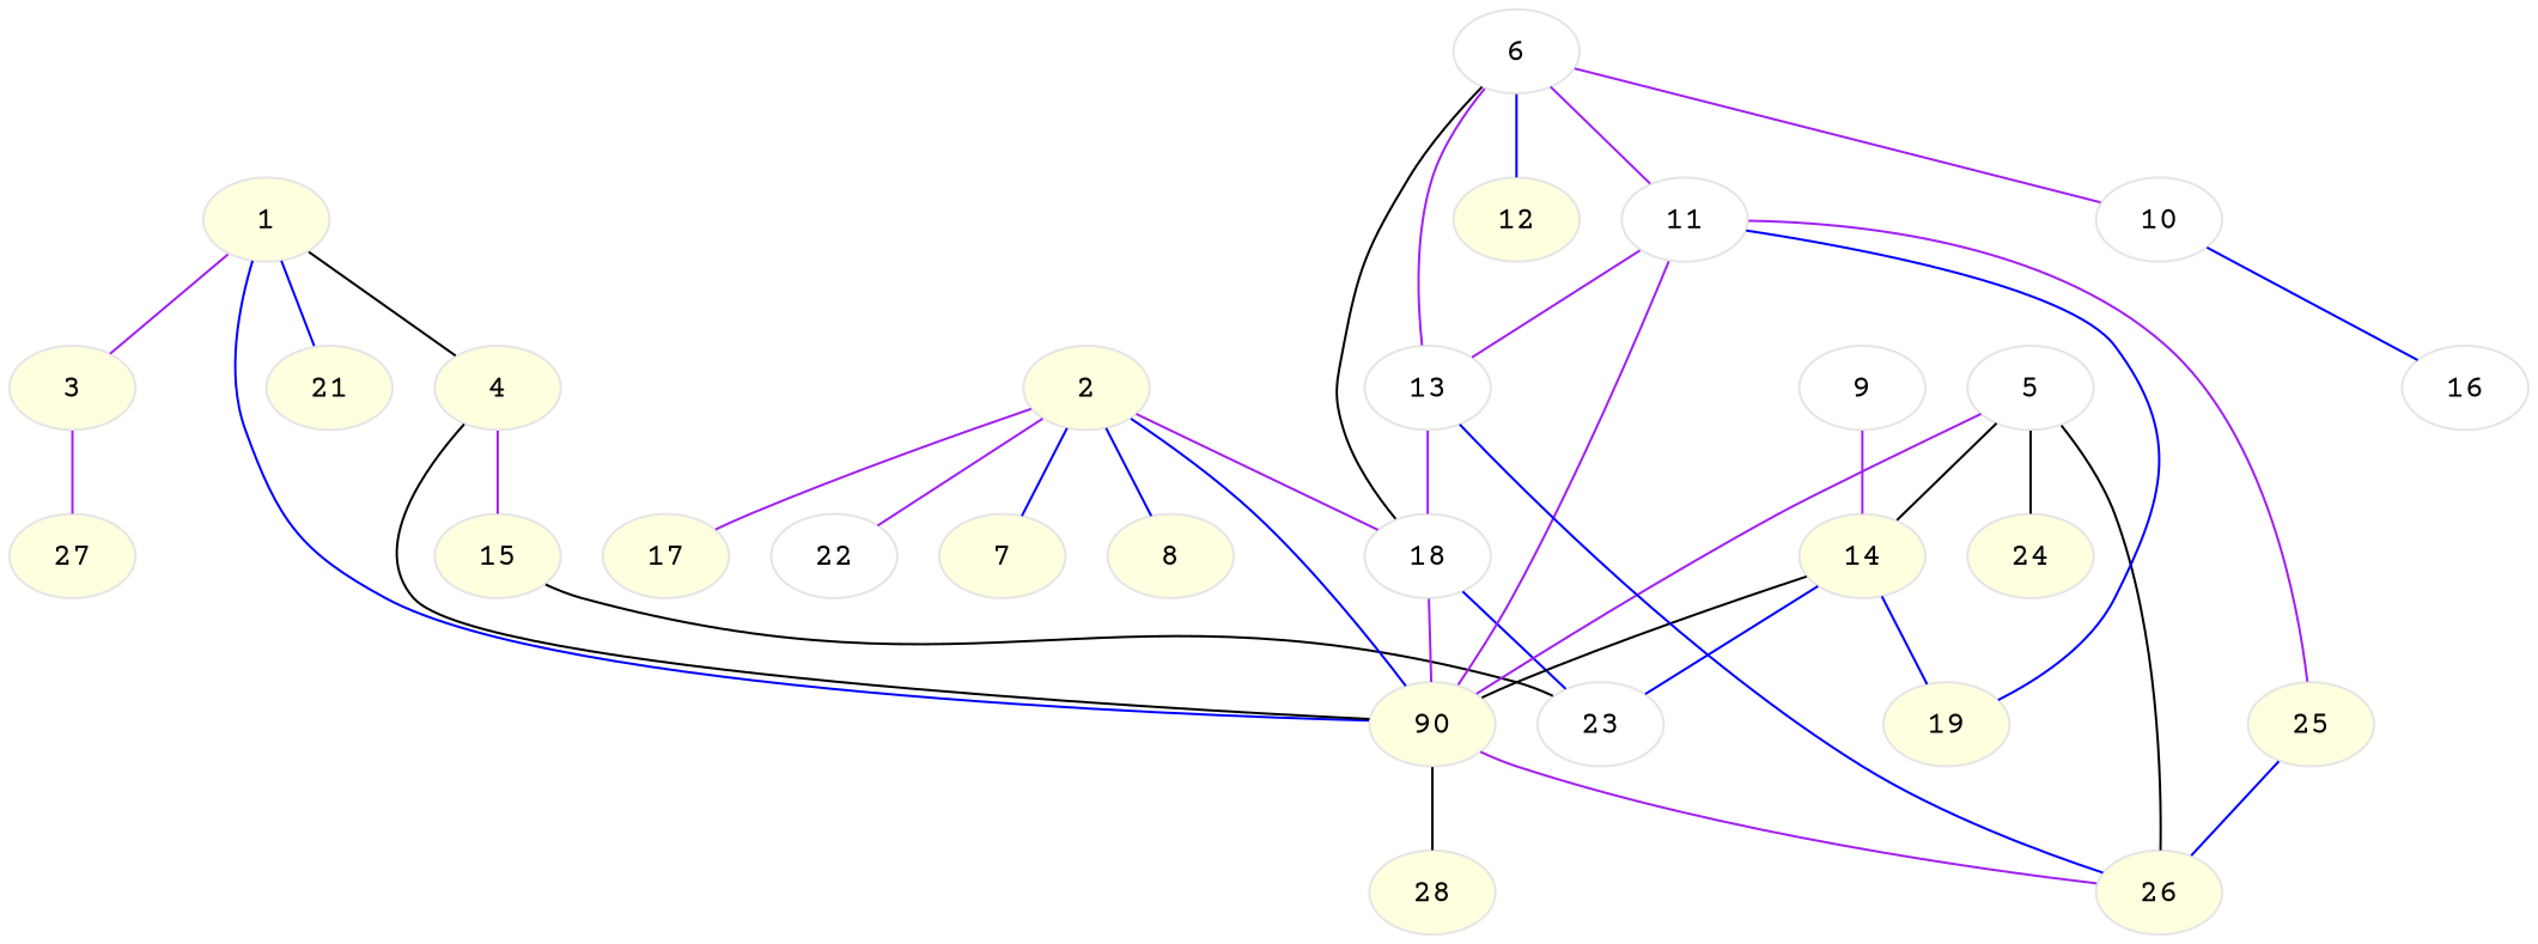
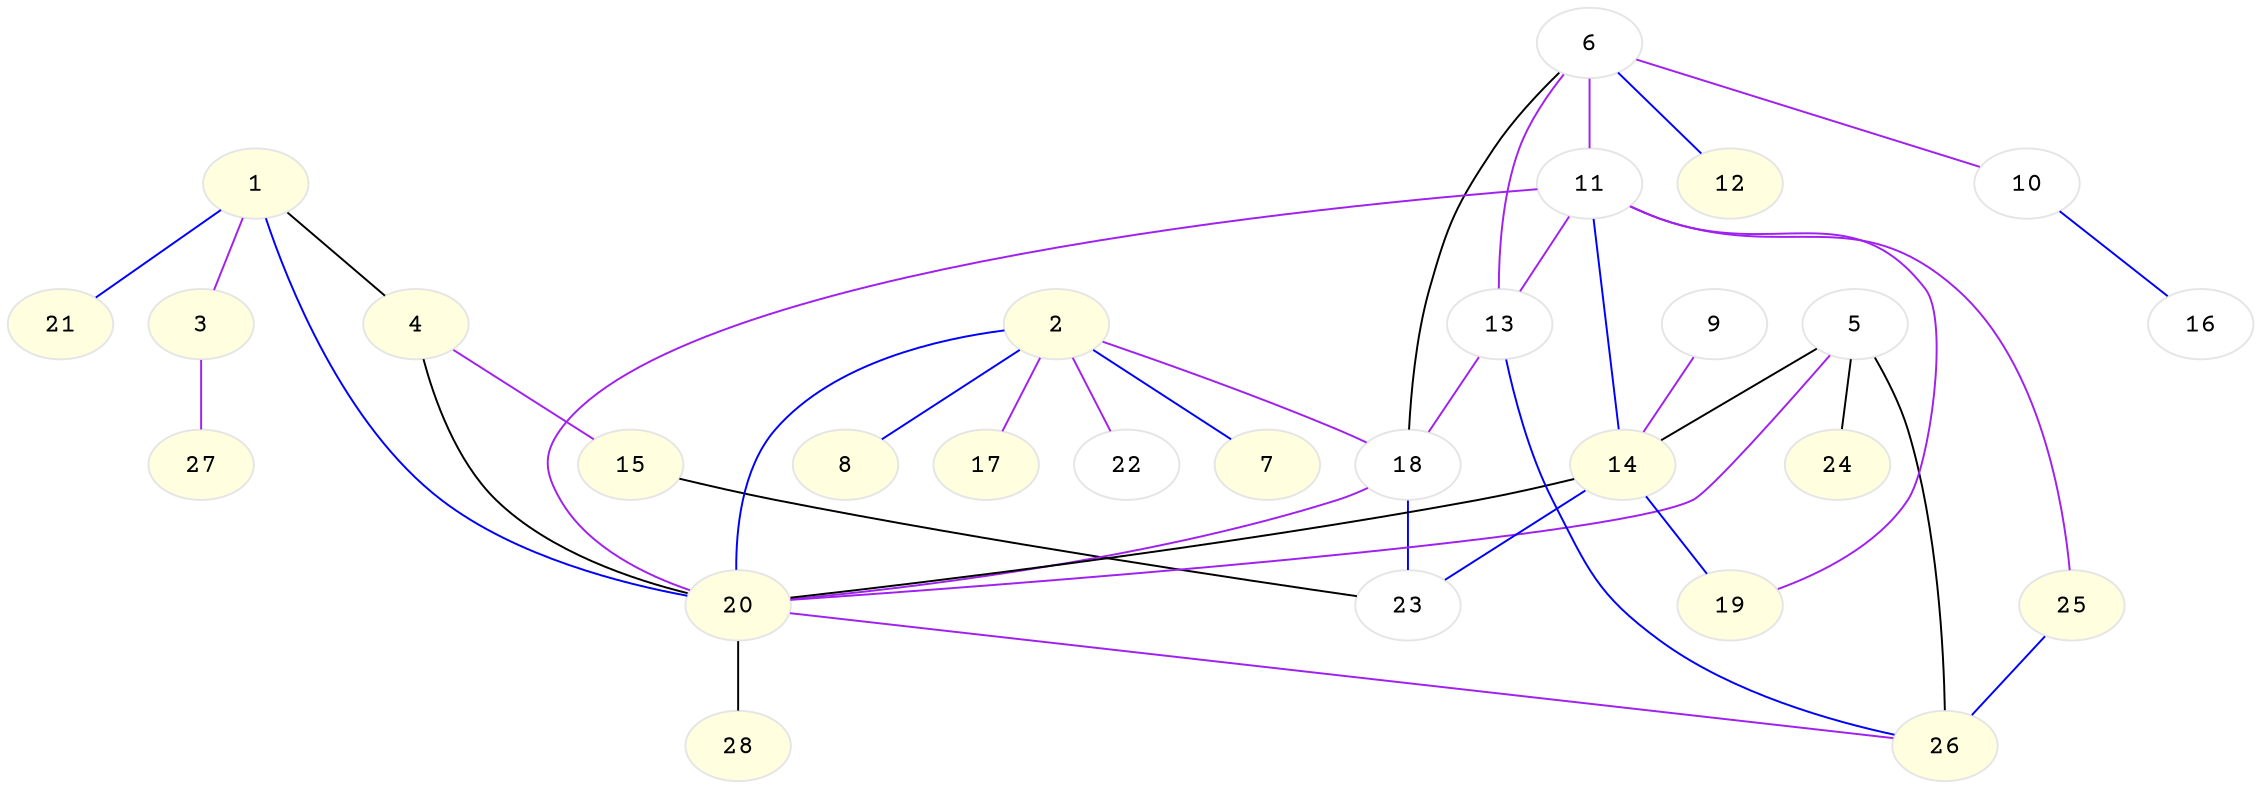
  graph {
    fontname="Courier Prime"
    node [color=gray90 fillcolor=lightyellow fontname="Courier Prime" style=filled]
    edge [color=purple fontname="Courier Prime" weight=1.0]
    1
    3
    4
-   20 [label=90]
+   20
    21
    27
    15
    26
    28
    2
    7
    8
    17
    18 [fillcolor=white]
    22 [fillcolor=white]
    23 [fillcolor=white]
    5 [fillcolor=white]
    14
    24
    19
    6 [fillcolor=white]
    10 [fillcolor=white]
    11 [fillcolor=white]
    12
    13 [fillcolor=white]
    16 [fillcolor=white]
    25
    9 [fillcolor=white]
    1 -- 3
    1 -- 4 [color=black]
    1 -- 20 [color=blue]
    1 -- 21 [color=blue]
    3 -- 27
    4 -- 20 [color=black]
    4 -- 15
    20 -- 26
    20 -- 28 [color=black]
    15 -- 23 [color=black]
    2 -- 20 [color=blue]
    2 -- 7 [color=blue]
    2 -- 8 [color=blue]
    2 -- 17
    2 -- 18
    2 -- 22
    18 -- 20
    18 -- 23 [color=blue]
    5 -- 20
    5 -- 26 [color=black weight=2.0]
    5 -- 14 [color=black weight=2.0]
    5 -- 24 [color=black]
    14 -- 20 [color=black]
    14 -- 23 [color=blue]
    14 -- 19 [color=blue]
    6 -- 18 [color=black]
    6 -- 10
    6 -- 11
    6 -- 12 [color=blue]
    6 -- 13
    10 -- 16 [color=blue]
    11 -- 20 [weight=2.0]
-   11 -- 19 [color=blue]
+   11 -- 14 [color=blue]
+   11 -- 19
    11 -- 13 [weight=2.0]
    11 -- 25
    13 -- 26 [color=blue]
    13 -- 18
    25 -- 26 [color=blue]
    9 -- 14
  }
